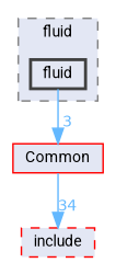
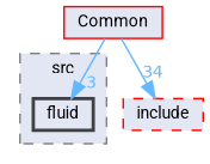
  digraph {
    compound=true
    fontname=Roboto
    node [color=red fillcolor="#e3e7f4" fontname=Roboto fontsize=10 shape=box]
    edge [color=steelblue1 fontcolor=steelblue1 fontname=Roboto fontsize=10 labeldistance=1.5 labelfontname=Helvetica labelfontsize=10]
    n1 [color=grey25 height=0.2 label=fluid style="filled,bold" width=0.4]
    n2 [height=0.2 label=Common style=filled width=0.4]
    n3 [height=0.2 label=include style="filled,dashed" width=0.4]
    subgraph cluster_1 {
      bgcolor="#e3e7f4"
      fontsize=10
-     label=fluid
+     label=src
      pencolor=grey50
      style="filled,dashed"
      n1
    }
-   n1 -> n2 [headlabel=3]
+   n2 -> n1 [headlabel=3]
    n2 -> n3 [headlabel=34]
  }
